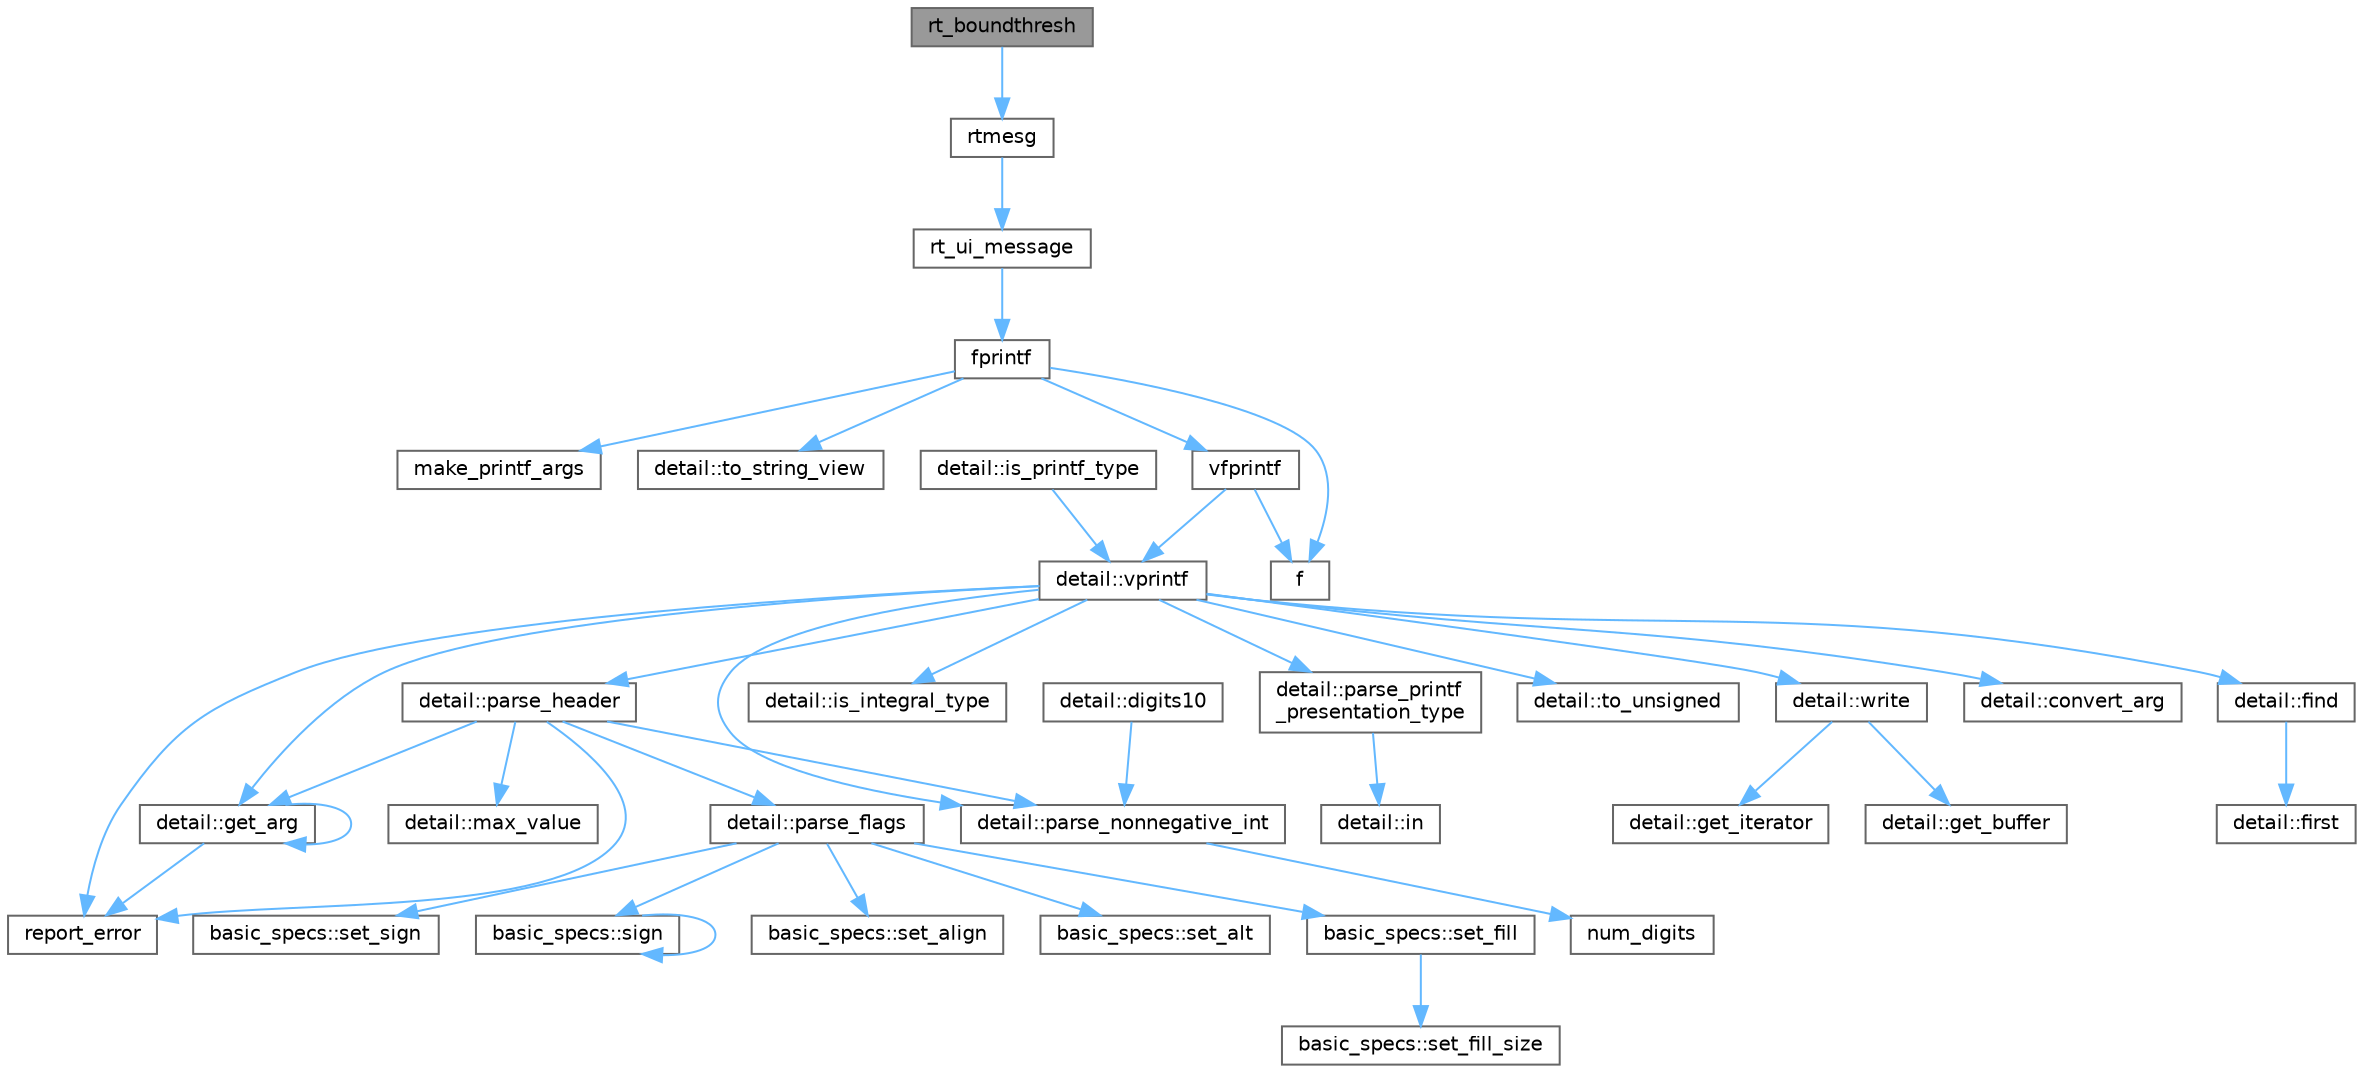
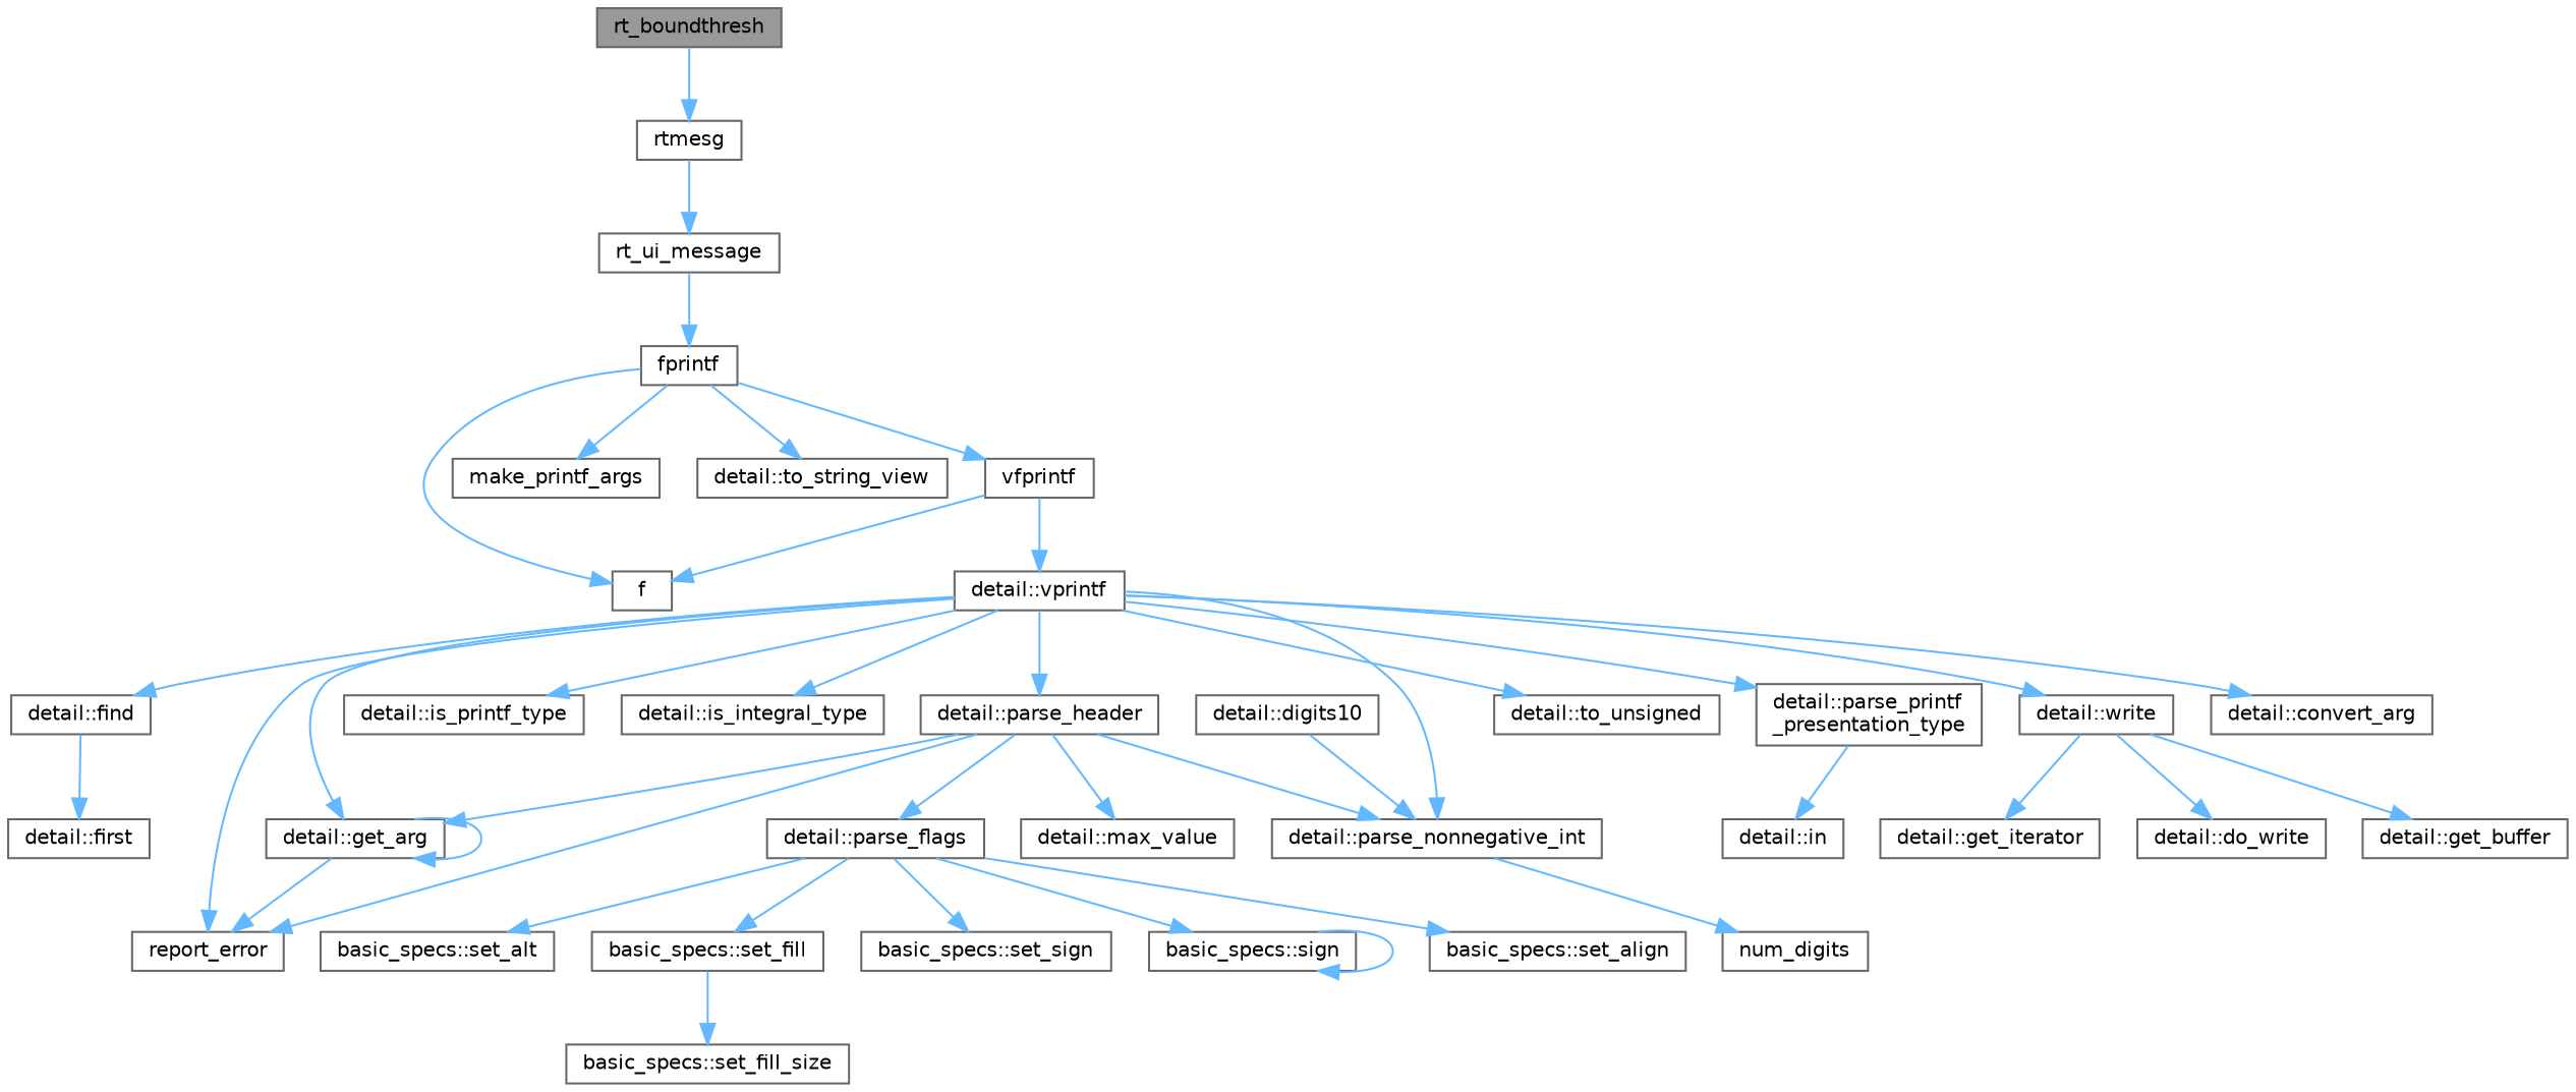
  digraph {
    rankdir=TB
    node [color=grey40 fillcolor=white fontname=Helvetica fontsize=10 shape=box style=filled]
    edge [color=steelblue1 fontname=Helvetica fontsize=10 labelfontname=Helvetica labelfontsize=10 style=solid]
    n1 [color=gray40 fillcolor=grey60 fontcolor=black height=0.2 label=rt_boundthresh width=0.4]
    n2 [height=0.2 label=rtmesg width=0.4]
    n3 [height=0.2 label=rt_ui_message width=0.4]
    n4 [height=0.2 label=fprintf width=0.4]
    n5 [height=0.2 label=f width=0.4]
    n6 [height=0.2 label=make_printf_args width=0.4]
    n7 [height=0.2 label="detail::to_string_view" width=0.4]
    n8 [height=0.2 label=vfprintf width=0.4]
    n9 [height=0.2 label="detail::vprintf" width=0.4]
    n10 [height=0.2 label="detail::convert_arg" width=0.4]
    n11 [height=0.2 label="detail::find" width=0.4]
    n12 [height=0.2 label="detail::get_arg" width=0.4]
    n13 [height=0.2 label=report_error width=0.4]
    n14 [height=0.2 label="detail::is_printf_type" width=0.4]
    n15 [height=0.2 label="detail::is_integral_type" width=0.4]
    n16 [height=0.2 label="detail::parse_header" width=0.4]
    n17 [height=0.2 label="detail::parse_nonnegative_int" width=0.4]
    n18 [height=0.2 label="detail::parse_printf\l_presentation_type" width=0.4]
    n19 [height=0.2 label="detail::to_unsigned" width=0.4]
    n20 [height=0.2 label="detail::write" width=0.4]
    n21 [height=0.2 label="detail::first" width=0.4]
    n22 [height=0.2 label="detail::max_value" width=0.4]
    n23 [height=0.2 label="detail::parse_flags" width=0.4]
    n24 [height=0.2 label=num_digits width=0.4]
    n25 [height=0.2 label="detail::in" width=0.4]
+   n26 [height=0.2 label="detail::do_write" width=0.4]
    n27 [height=0.2 label="detail::get_buffer" width=0.4]
    n28 [height=0.2 label="detail::get_iterator" width=0.4]
    n29 [height=0.2 label="basic_specs::set_align" width=0.4]
    n30 [height=0.2 label="basic_specs::set_alt" width=0.4]
    n31 [height=0.2 label="basic_specs::set_fill" width=0.4]
    n32 [height=0.2 label="basic_specs::set_sign" width=0.4]
    n33 [height=0.2 label="basic_specs::sign" width=0.4]
    n34 [height=0.2 label="basic_specs::set_fill_size" width=0.4]
    n35 [height=0.2 label="detail::digits10" width=0.4]
    n1 -> n2
    n2 -> n3
    n3 -> n4
    n4 -> n5
    n4 -> n6
    n4 -> n7
    n4 -> n8
    n8 -> n5
    n8 -> n9
    n9 -> n10
    n9 -> n11
    n9 -> n12
    n9 -> n13
-   n14 -> n9
+   n9 -> n14
    n9 -> n15
    n9 -> n16
    n9 -> n17
    n9 -> n18
    n9 -> n19
    n9 -> n20
    n11 -> n21
    n12 -> n12
    n12 -> n13
    n16 -> n12
    n16 -> n13
    n16 -> n17
    n16 -> n22
    n16 -> n23
    n17 -> n24
    n18 -> n25
+   n20 -> n26
    n20 -> n27
    n20 -> n28
    n23 -> n29
    n23 -> n30
    n23 -> n31
    n23 -> n32
    n23 -> n33
    n31 -> n34
    n33 -> n33
    n35 -> n17
  }
